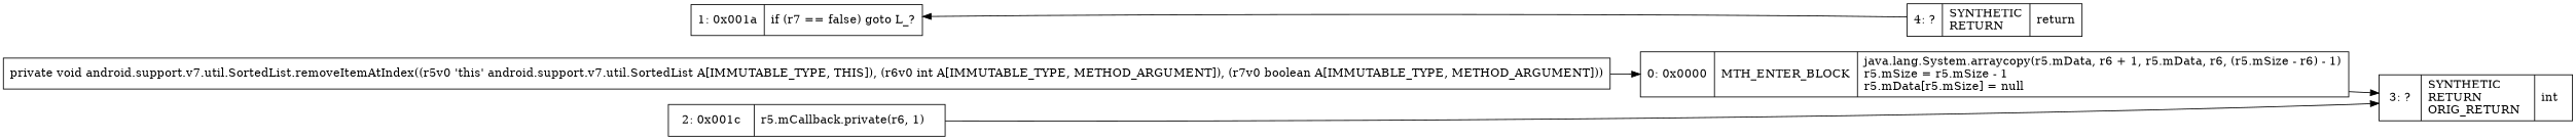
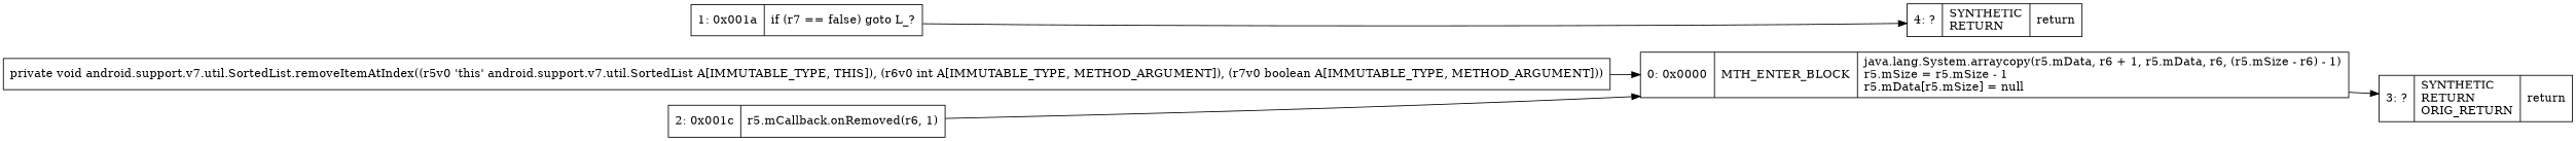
  digraph {
    rankdir=LR
    node [shape=record]
    n1 [label="{0\:\ 0x0000|MTH_ENTER_BLOCK\l|java.lang.System.arraycopy(r5.mData, r6 + 1, r5.mData, r6, (r5.mSize \- r6) \- 1)\lr5.mSize = r5.mSize \- 1\lr5.mData[r5.mSize] = null\l}"]
-   n2 [label="{3\:\ ?|SYNTHETIC\lRETURN\lORIG_RETURN\l|int\l}"]
+   n2 [label="{3\:\ ?|SYNTHETIC\lRETURN\lORIG_RETURN\l|return\l}"]
    n3 [label="{1\:\ 0x001a|if (r7 == false) goto L_?\l}"]
    n4 [label="{4\:\ ?|SYNTHETIC\lRETURN\l|return\l}"]
-   n5 [label="{2\:\ 0x001c|r5.mCallback.private(r6, 1)\l}"]
+   n5 [label="{2\:\ 0x001c|r5.mCallback.onRemoved(r6, 1)\l}"]
    n6 [label="{private void android.support.v7.util.SortedList.removeItemAtIndex((r5v0 'this' android.support.v7.util.SortedList A[IMMUTABLE_TYPE, THIS]), (r6v0 int A[IMMUTABLE_TYPE, METHOD_ARGUMENT]), (r7v0 boolean A[IMMUTABLE_TYPE, METHOD_ARGUMENT])) }"]
    n1 -> n2
-   n4 -> n3
-   n5 -> n2
+   n3 -> n4
+   n5 -> n1
    n6 -> n1
  }
